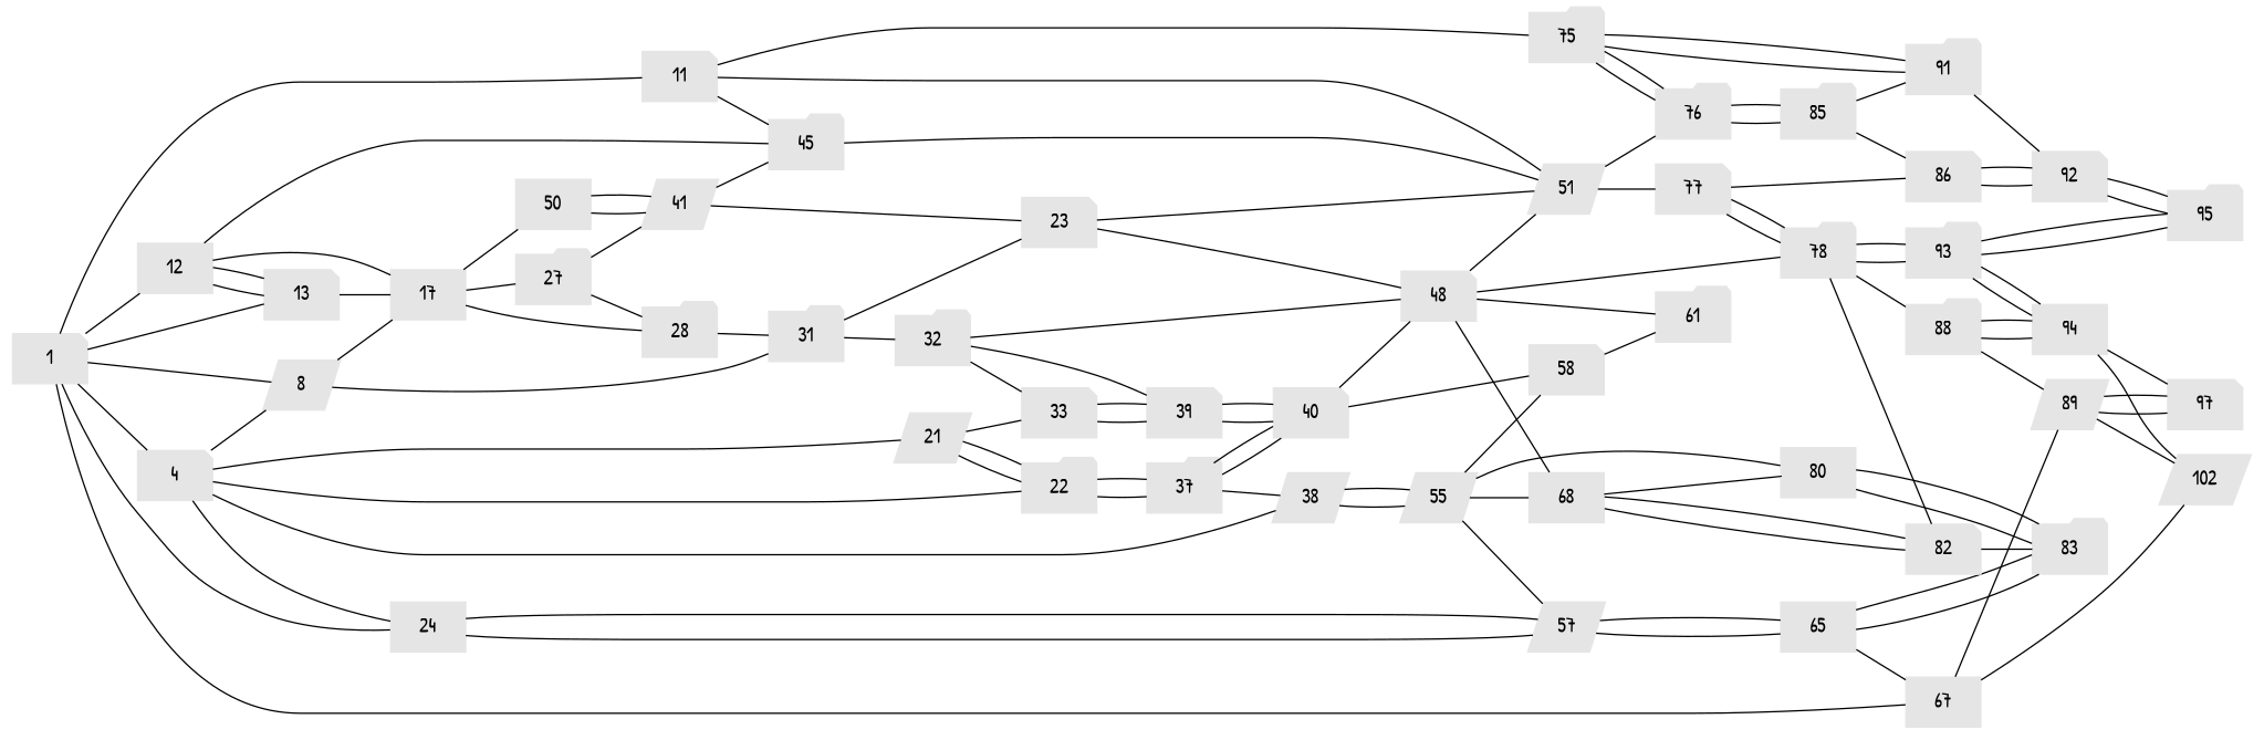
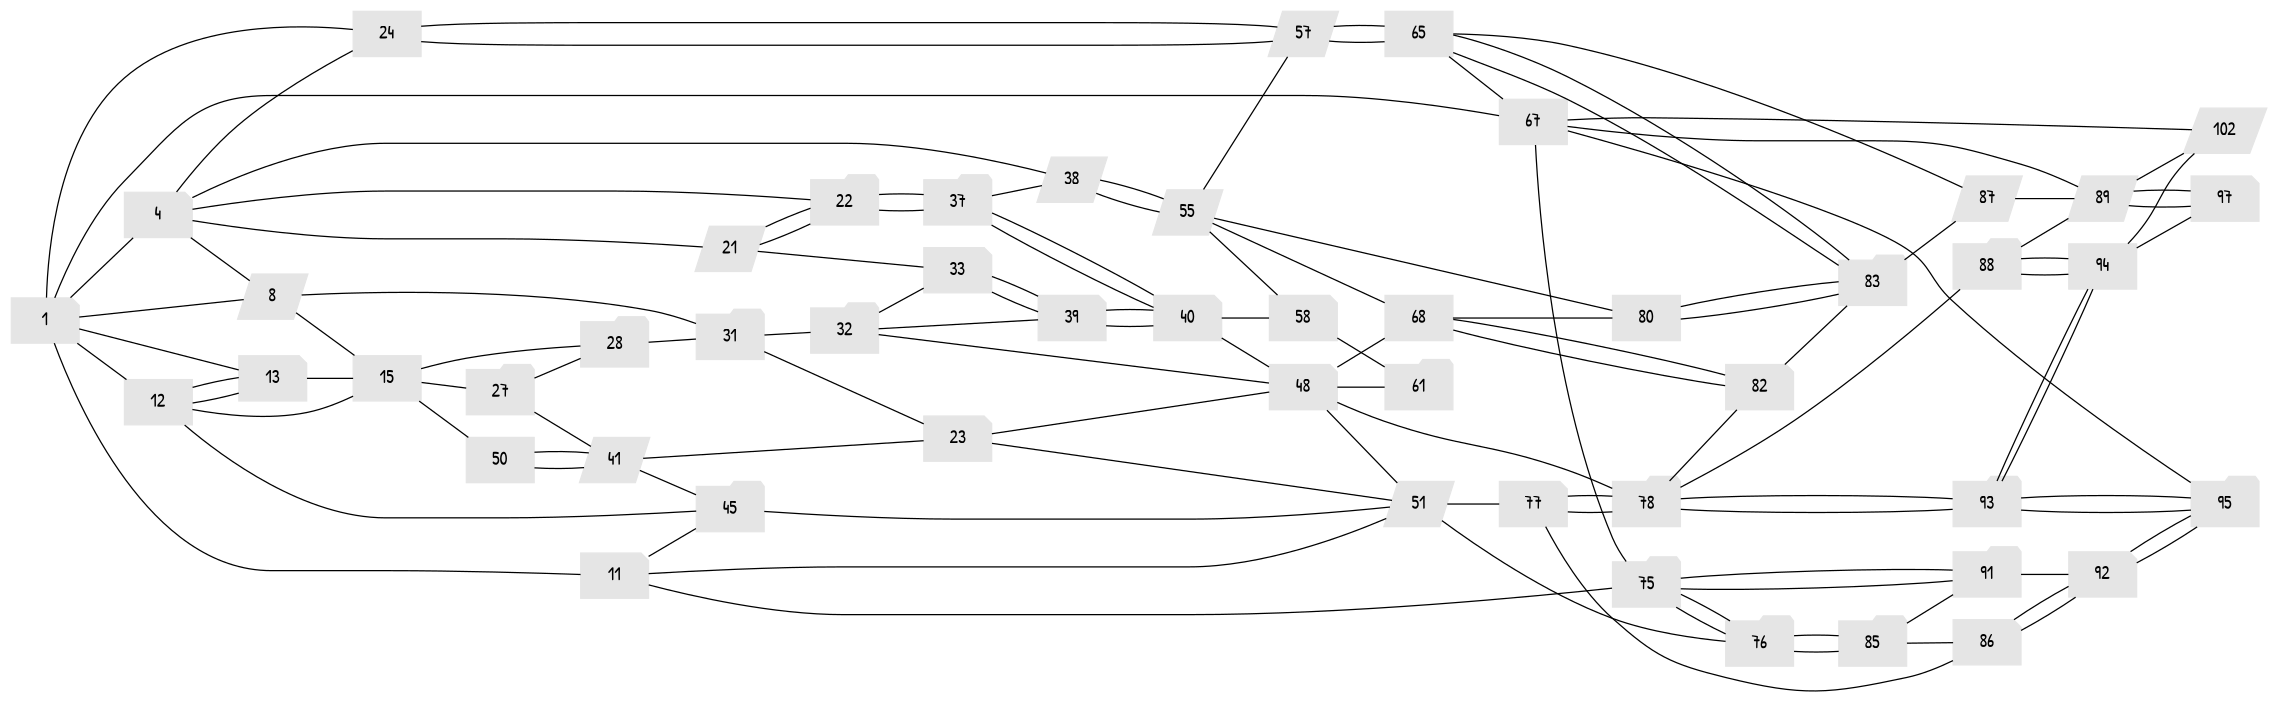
  graph {
    fontname="Patrick Hand"
    rankdir=LR
    node [color=gray90 fontname="Patrick Hand" shape=folder style=filled]
    edge [fontname="Patrick Hand"]
    1 [shape=note super="+2+6"]
    4 [shape=note super="+5+23"]
    8 [shape=parallelogram super="+19"]
    11 [shape=note super="+53"]
    12 [shape=box super="+36"]
    13 [shape=note super="+14"]
    24 [shape=box]
    67 [shape=box super="+103"]
    21 [shape=parallelogram]
    22
    38 [shape=parallelogram]
-   15 [shape=box super="+20+16" label=17]
+   15 [shape=box super="+20+16"]
    31 [super="+35"]
    45 [super="+46"]
    51 [shape=parallelogram super="+71+52"]
    75
    57 [shape=parallelogram]
    89 [shape=parallelogram super="+90"]
    95
    102 [shape=parallelogram]
    33 [shape=note]
    37
    55 [shape=parallelogram super="+56+59"]
    27
    28 [super="+34"]
    n26 [label=50 shape=box]
    32 [super="+47"]
    n28 [label=23 shape=note super="+44"]
    76
    77 [shape=note]
    91
    41 [shape=parallelogram super="+42"]
    39 [shape=note]
    40 [shape=note super="+54"]
    65 [shape=box super="+66"]
    48 [shape=note super="+49+60"]
    61
    68 [shape=box super="+69"]
    78 [super="+79"]
    58 [shape=note]
    80 [shape=box]
    82 [shape=note]
    88
    93
    85
    86 [shape=note]
    83 [super="+84"]
+   87 [shape=parallelogram]
    97 [shape=note]
    92 [shape=note]
    94 [shape=box super="+99"]
    1 -- 4
    1 -- 8
    1 -- 11 [weight=2]
    1 -- 12
    1 -- 13
    1 -- 24
    1 -- 67
    4 -- 8
    4 -- 24
    4 -- 21
    4 -- 22
    4 -- 38
    8 -- 15
    8 -- 31
    11 -- 45
    11 -- 51
    11 -- 75
    12 -- 13
    12 -- 13
    12 -- 15
    12 -- 45
    13 -- 15 [weight=2]
    24 -- 57
    24 -- 57
+   67 -- 75
    67 -- 89
+   67 -- 95
    67 -- 102
    21 -- 22
    21 -- 22
    21 -- 33
    22 -- 37
    22 -- 37
    38 -- 55
    38 -- 55
    15 -- 27
    15 -- 28 [weight=2]
    15 -- n26 [weight=2]
    31 -- 32
    31 -- n28
    45 -- 51
    51 -- 76
    51 -- 77
    75 -- 76
    75 -- 76
    75 -- 91
    75 -- 91
    57 -- 65
    57 -- 65
    89 -- 102
    89 -- 97 [weight=2]
    89 -- 97
    33 -- 39
    33 -- 39
    37 -- 38
    37 -- 40
    37 -- 40
    55 -- 57
    55 -- 68 [weight=2]
    55 -- 58
    55 -- 80
    27 -- 28
    27 -- 41
    28 -- 31
    n26 -- 41
    n26 -- 41
    32 -- 33
    32 -- 39
    32 -- 48
    n28 -- 51
    n28 -- 48
    76 -- 85
    76 -- 85
    77 -- 78
    77 -- 78
    77 -- 86
    91 -- 92
    41 -- 45
    41 -- n28
    39 -- 40
    39 -- 40
    40 -- 48
    40 -- 58
    65 -- 67
    65 -- 83
    65 -- 83
+   65 -- 87
    48 -- 51 [weight=2]
    48 -- 61 [weight=2]
    48 -- 68
    48 -- 78
    68 -- 80
    68 -- 82
    68 -- 82
    78 -- 82
    78 -- 88
    78 -- 93
    78 -- 93
    58 -- 61
    80 -- 83
    80 -- 83
    82 -- 83
    88 -- 89
    88 -- 94
    88 -- 94
    93 -- 95
    93 -- 95
    93 -- 94
    93 -- 94
    85 -- 91
    85 -- 86
    86 -- 92
    86 -- 92
+   83 -- 87
+   87 -- 89
    92 -- 95
    92 -- 95
    94 -- 102
    94 -- 97
  }
